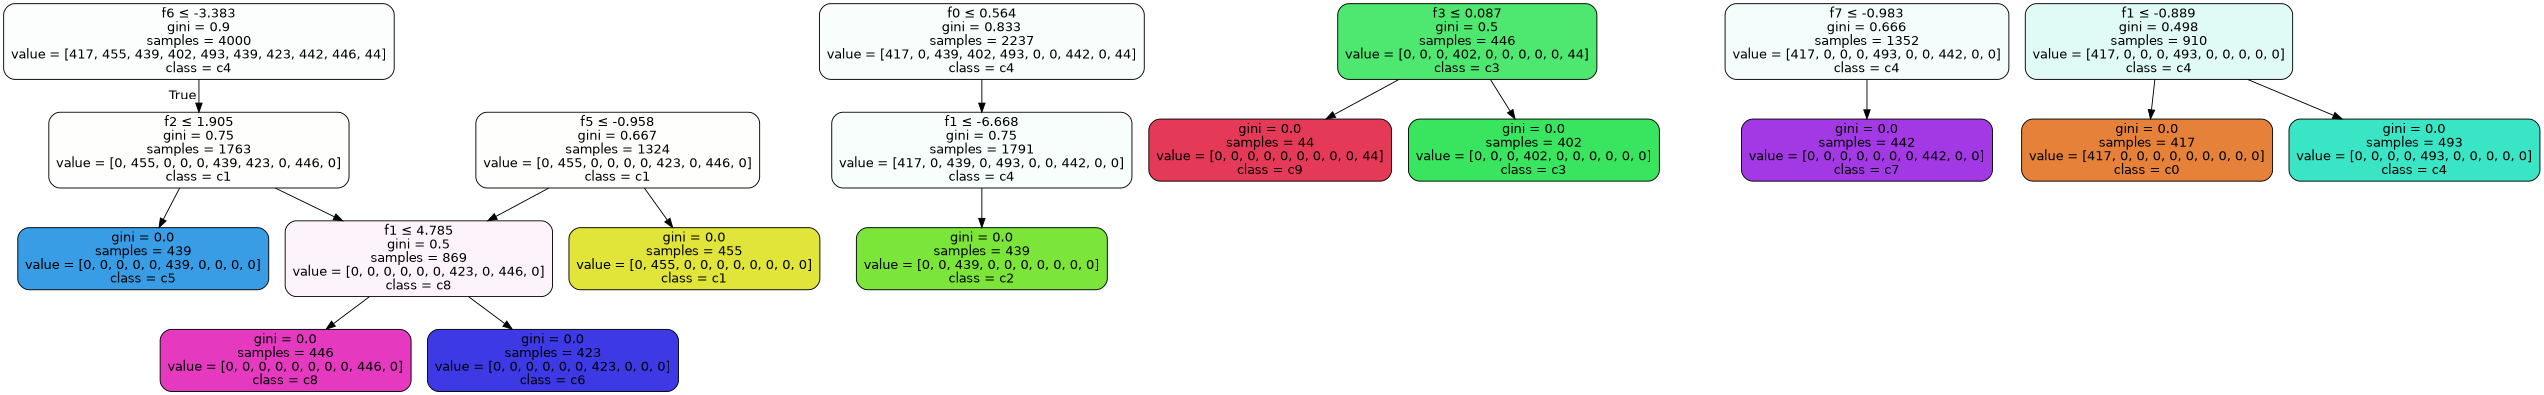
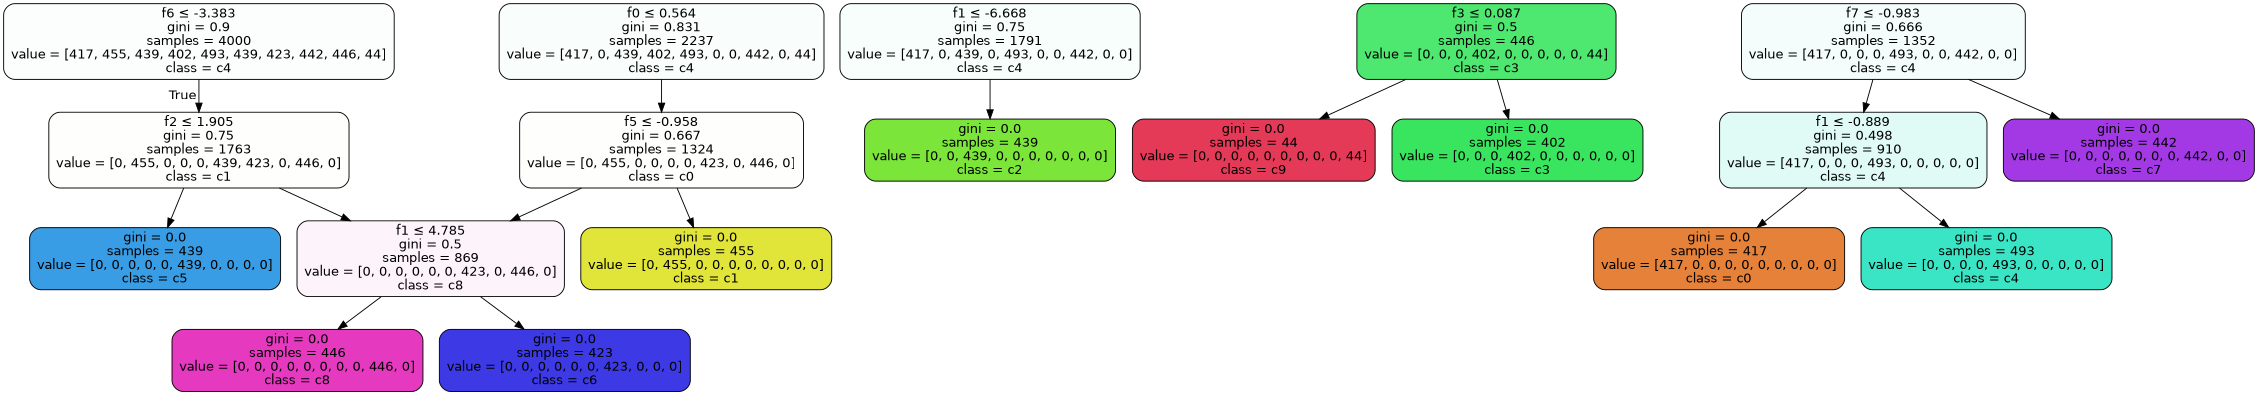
  digraph {
    fontname="DejaVu Sans"
    node [color=black fontname="DejaVu Sans" shape=box style="filled, rounded"]
    edge [fontname="DejaVu Sans"]
    n1 [fillcolor="#39e5c503" label=<f6 &le; -3.383<br/>gini = 0.9<br/>samples = 4000<br/>value = [417, 455, 439, 402, 493, 439, 423, 442, 446, 44]<br/>class = c4>]
    n2 [fillcolor="#e2e53902" label=<f2 &le; 1.905<br/>gini = 0.75<br/>samples = 1763<br/>value = [0, 455, 0, 0, 0, 439, 423, 0, 446, 0]<br/>class = c1>]
    n3 [fillcolor="#399de5ff" label=<gini = 0.0<br/>samples = 439<br/>value = [0, 0, 0, 0, 0, 439, 0, 0, 0, 0]<br/>class = c5>]
    n4 [fillcolor="#e539c00d" label=<f1 &le; 4.785<br/>gini = 0.5<br/>samples = 869<br/>value = [0, 0, 0, 0, 0, 0, 423, 0, 446, 0]<br/>class = c8>]
-   n5 [fillcolor="#39e5c507" label=<f0 &le; 0.564<br/>gini = 0.833<br/>samples = 2237<br/>value = [417, 0, 439, 402, 493, 0, 0, 442, 0, 44]<br/>class = c4>]
+   n5 [fillcolor="#39e5c507" label=<f0 &le; 0.564<br/>gini = 0.831<br/>samples = 2237<br/>value = [417, 0, 439, 402, 493, 0, 0, 442, 0, 44]<br/>class = c4>]
    n6 [fillcolor="#39e5c50a" label=<f1 &le; -6.668<br/>gini = 0.75<br/>samples = 1791<br/>value = [417, 0, 439, 0, 493, 0, 0, 442, 0, 0]<br/>class = c4>]
-   n7 [fillcolor="#e2e53903" label=<f5 &le; -0.958<br/>gini = 0.667<br/>samples = 1324<br/>value = [0, 455, 0, 0, 0, 0, 423, 0, 446, 0]<br/>class = c1>]
+   n7 [fillcolor="#e2e53903" label=<f5 &le; -0.958<br/>gini = 0.667<br/>samples = 1324<br/>value = [0, 455, 0, 0, 0, 0, 423, 0, 446, 0]<br/>class = c0>]
    n8 [fillcolor="#e2e539ff" label=<gini = 0.0<br/>samples = 455<br/>value = [0, 455, 0, 0, 0, 0, 0, 0, 0, 0]<br/>class = c1>]
    n9 [fillcolor="#e539c0ff" label=<gini = 0.0<br/>samples = 446<br/>value = [0, 0, 0, 0, 0, 0, 0, 0, 446, 0]<br/>class = c8>]
    n10 [fillcolor="#3c39e5ff" label=<gini = 0.0<br/>samples = 423<br/>value = [0, 0, 0, 0, 0, 0, 423, 0, 0, 0]<br/>class = c6>]
    n11 [fillcolor="#7be539ff" label=<gini = 0.0<br/>samples = 439<br/>value = [0, 0, 439, 0, 0, 0, 0, 0, 0, 0]<br/>class = c2>]
    n12 [fillcolor="#39e55ee3" label=<f3 &le; 0.087<br/>gini = 0.5<br/>samples = 446<br/>value = [0, 0, 0, 402, 0, 0, 0, 0, 0, 44]<br/>class = c3>]
    n13 [fillcolor="#e53958ff" label=<gini = 0.0<br/>samples = 44<br/>value = [0, 0, 0, 0, 0, 0, 0, 0, 0, 44]<br/>class = c9>]
    n14 [fillcolor="#39e55eff" label=<gini = 0.0<br/>samples = 402<br/>value = [0, 0, 0, 402, 0, 0, 0, 0, 0, 0]<br/>class = c3>]
    n15 [fillcolor="#39e5c50e" label=<f7 &le; -0.983<br/>gini = 0.666<br/>samples = 1352<br/>value = [417, 0, 0, 0, 493, 0, 0, 442, 0, 0]<br/>class = c4>]
    n16 [fillcolor="#39e5c527" label=<f1 &le; -0.889<br/>gini = 0.498<br/>samples = 910<br/>value = [417, 0, 0, 0, 493, 0, 0, 0, 0, 0]<br/>class = c4>]
    n17 [fillcolor="#a339e5ff" label=<gini = 0.0<br/>samples = 442<br/>value = [0, 0, 0, 0, 0, 0, 0, 442, 0, 0]<br/>class = c7>]
    n18 [fillcolor="#e58139ff" label=<gini = 0.0<br/>samples = 417<br/>value = [417, 0, 0, 0, 0, 0, 0, 0, 0, 0]<br/>class = c0>]
    n19 [fillcolor="#39e5c5ff" label=<gini = 0.0<br/>samples = 493<br/>value = [0, 0, 0, 0, 493, 0, 0, 0, 0, 0]<br/>class = c4>]
    n1 -> n2 [headlabel=True labelangle=45 labeldistance=2.5]
    n2 -> n3
    n2 -> n4
    n4 -> n9
    n4 -> n10
-   n5 -> n6
+   n5 -> n7
    n6 -> n11
    n7 -> n4
    n7 -> n8
    n12 -> n13
    n12 -> n14
+   n15 -> n16
    n15 -> n17
    n16 -> n18
    n16 -> n19
  }
